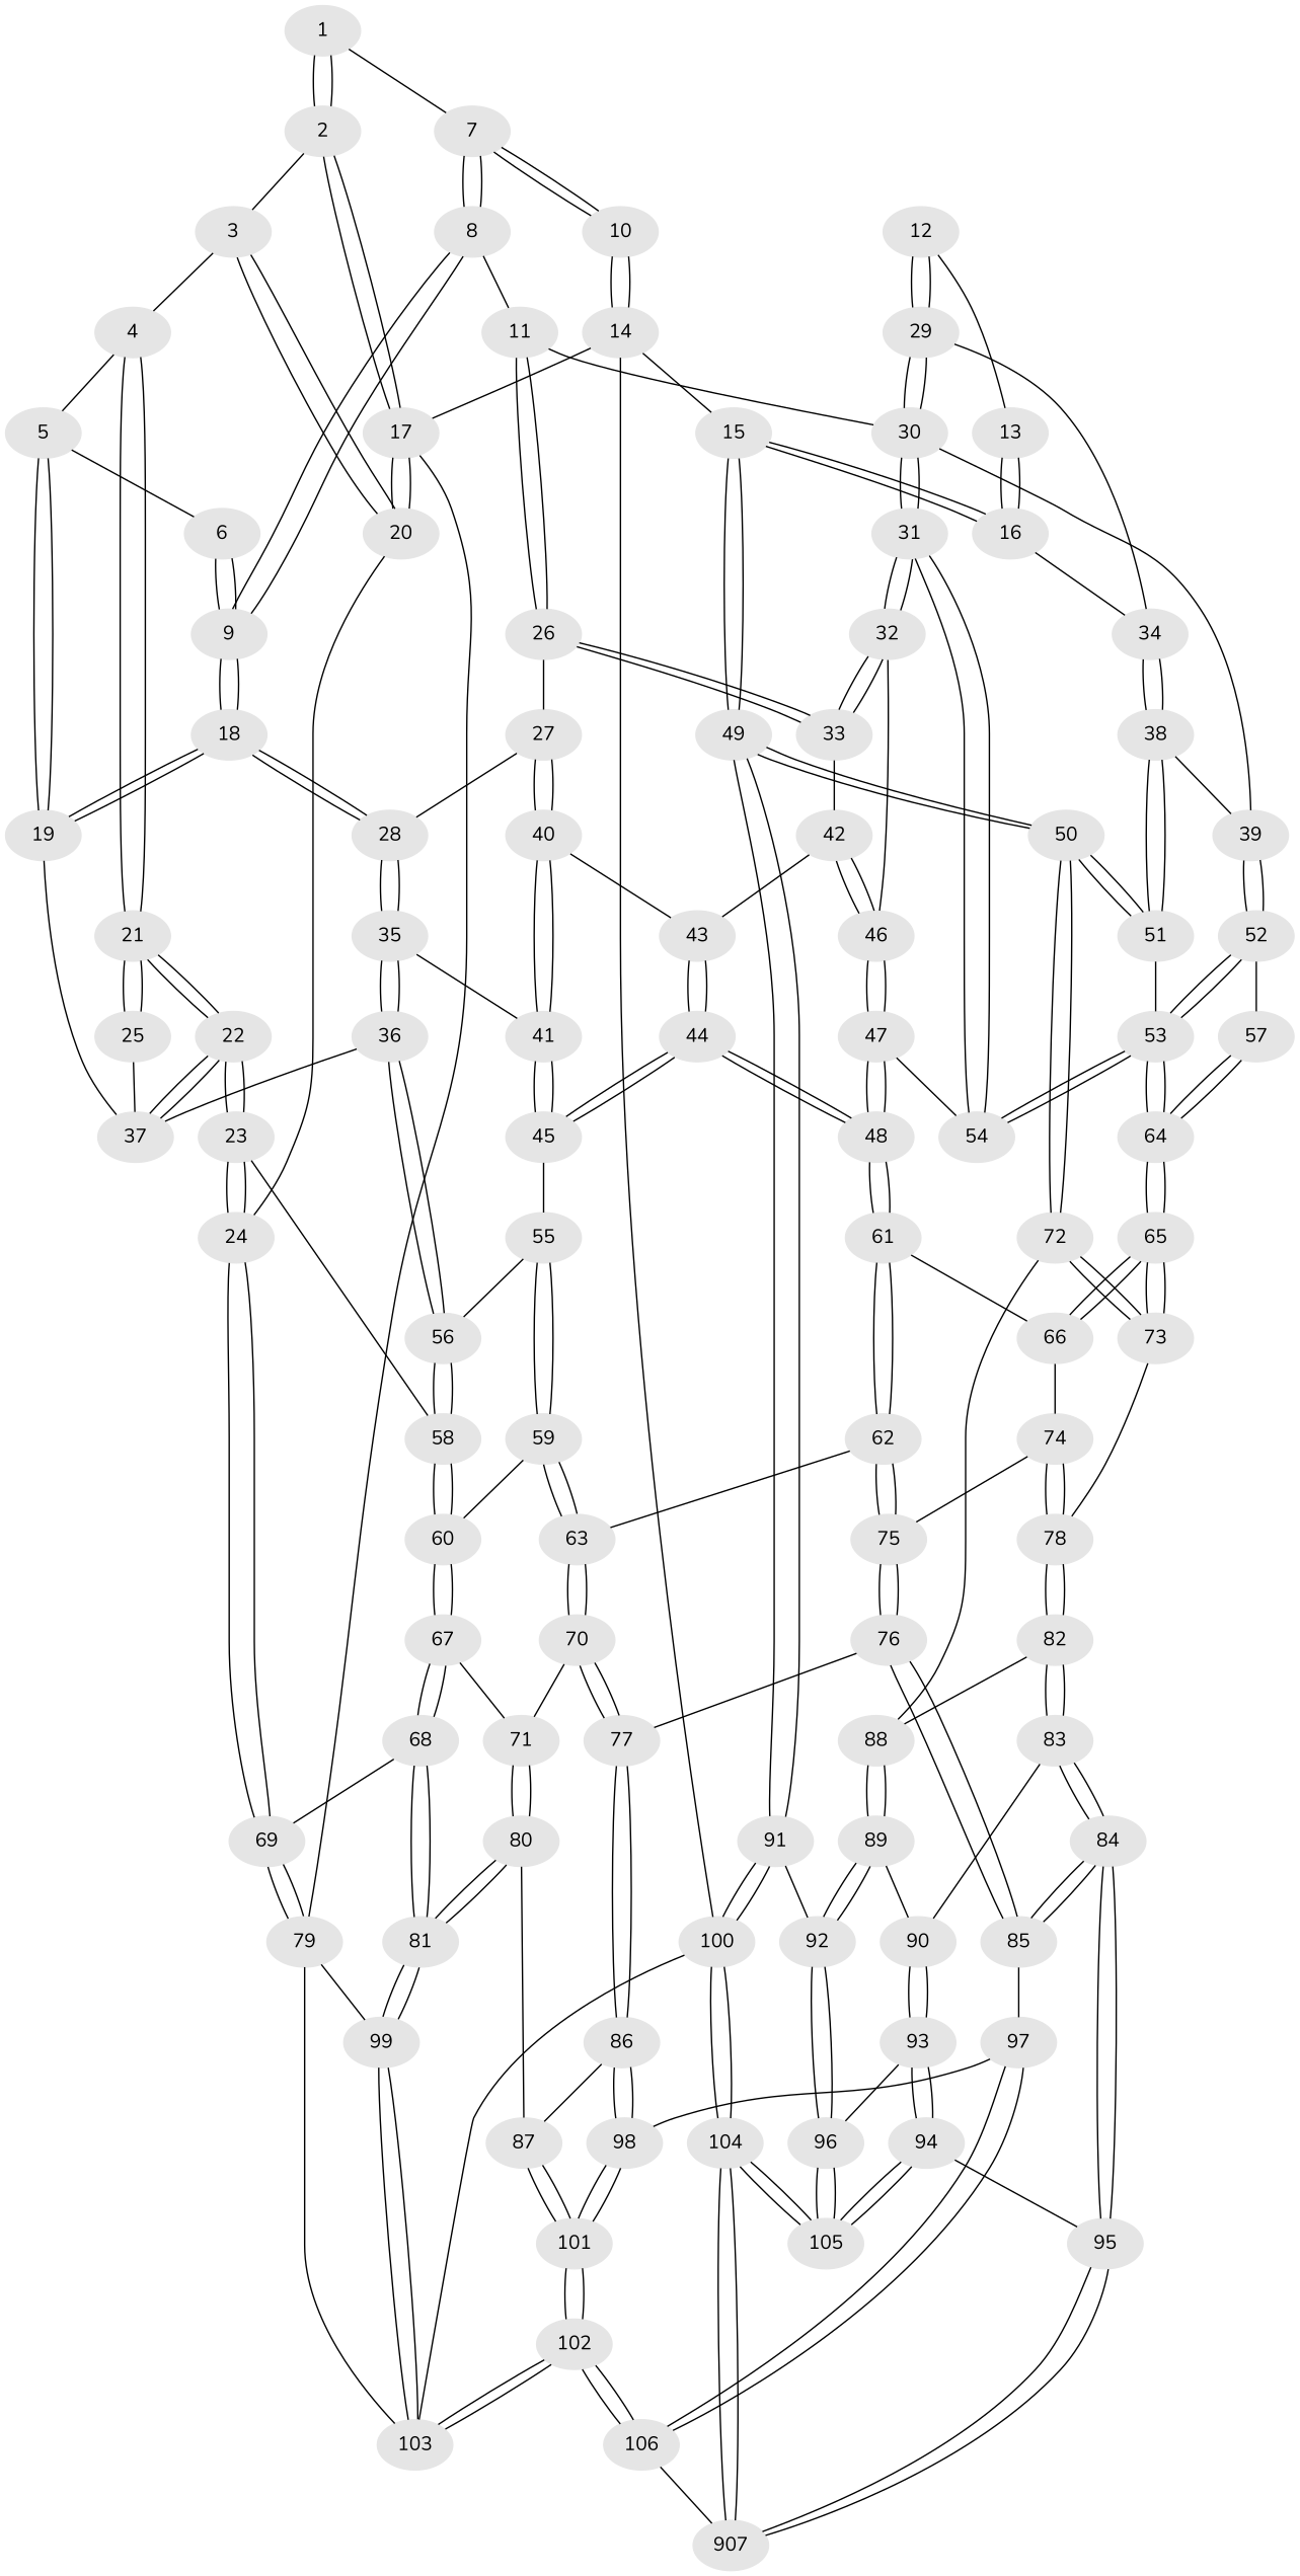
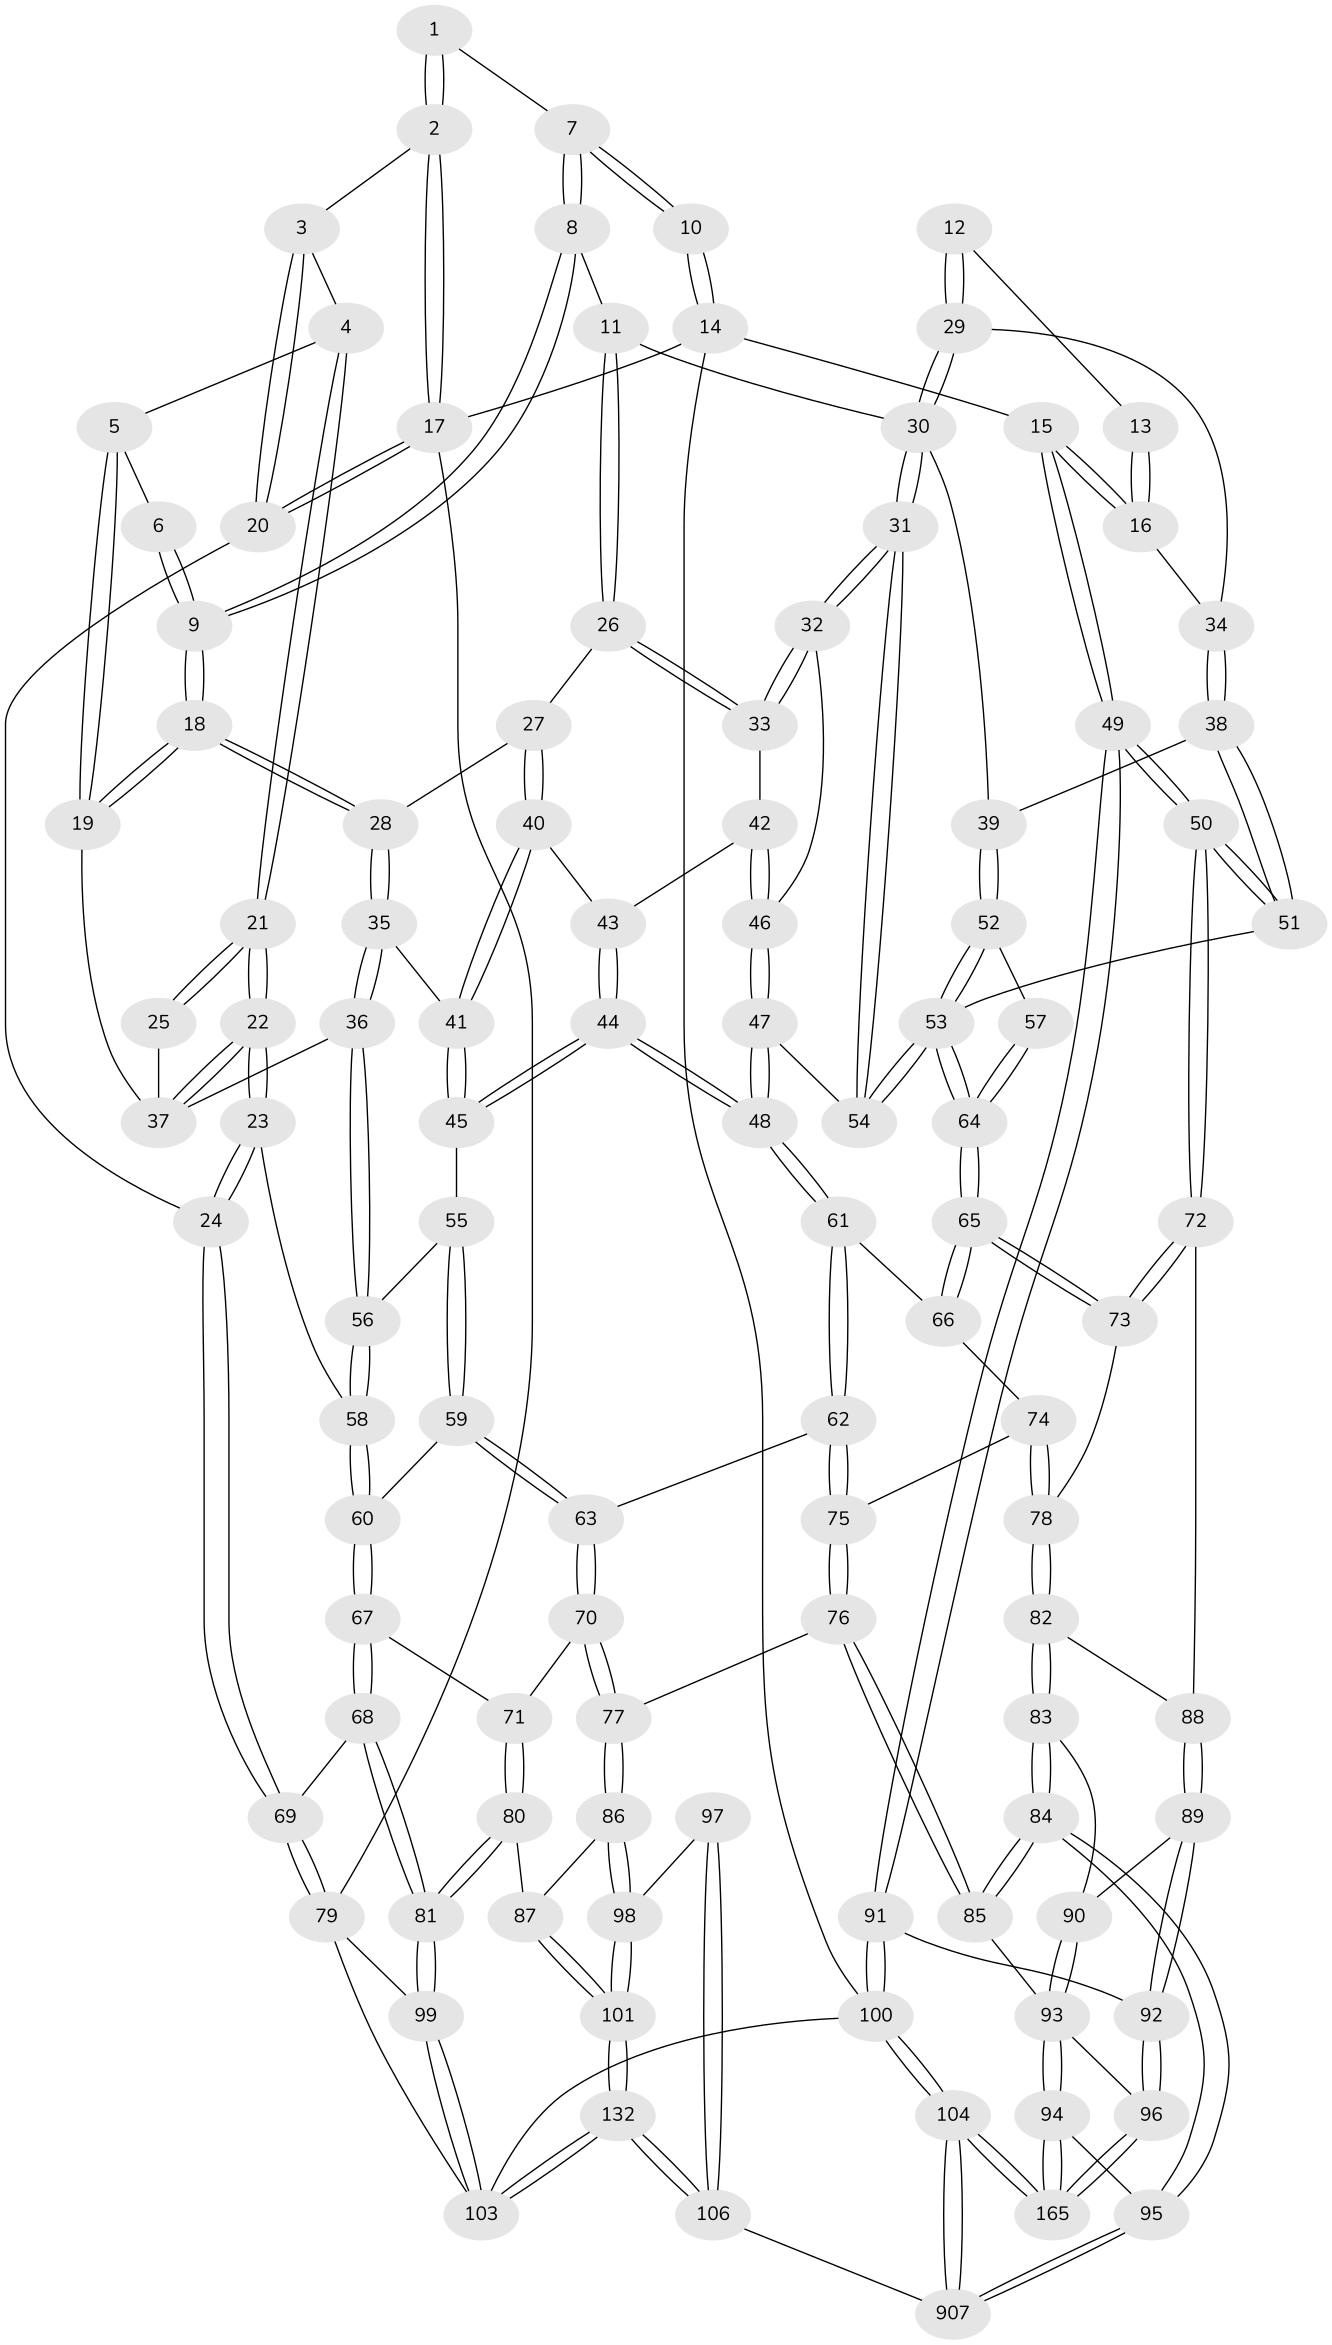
  graph {
    fontname=Nunito
    node [color=gray90 fontname=Nunito style=filled]
    edge [fontname=Nunito]
    1
    2
    7
    3
    17
    8
    10
    4
    20
    79
    5
    21
    24
    6
    19
    25
    22
    9
    37
    18
    11
    14
    26
    30
    28
    15
    100
    12
    13
    29
    27
    33
    16
    34
    49
    103
    104
    50
    91
    38
    99
    35
    69
    23
    58
    60
    40
    42
    41
    43
    36
    31
    39
    32
    54
    52
    46
    47
    51
    56
    45
    53
    57
    44
    55
    48
    61
    59
    62
    66
    72
    92
    73
    88
    64
    65
    63
    67
    70
    68
    71
    75
    74
    76
    77
    78
    81
    80
    86
    87
    89
    82
    85
    97
    98
    83
    101
    84
    90
    95
    93
    n102 [label=907]
    106
-   102
+   102 [label=132]
    96
    94
-   105
+   105 [label=165]
    1 -- 2
    1 -- 2
    1 -- 7
    2 -- 3
    2 -- 17
    2 -- 17
    7 -- 8
    7 -- 8
    7 -- 10
    7 -- 10
    3 -- 4
    3 -- 20
    3 -- 20
    17 -- 20
    17 -- 20
    17 -- 79
    8 -- 9
    8 -- 9
    8 -- 11
    10 -- 14
    10 -- 14
    4 -- 5
    4 -- 21
    4 -- 21
    20 -- 24
    79 -- 103
    79 -- 99
    5 -- 6
    5 -- 19
    5 -- 19
    21 -- 25
    21 -- 25
    21 -- 22
    21 -- 22
    24 -- 69
    24 -- 69
    6 -- 9
    6 -- 9
    19 -- 37
    25 -- 37
    22 -- 37
    22 -- 37
    22 -- 23
    22 -- 23
    9 -- 18
    9 -- 18
    18 -- 19
    18 -- 19
    18 -- 28
    18 -- 28
    11 -- 26
    11 -- 26
    11 -- 30
    14 -- 17
    14 -- 15
    14 -- 100
    26 -- 27
    26 -- 33
    26 -- 33
    30 -- 31
    30 -- 31
    30 -- 39
    28 -- 35
    28 -- 35
    15 -- 16
    15 -- 16
    15 -- 49
    15 -- 49
    100 -- 103
    100 -- 104
    100 -- 104
    12 -- 13
    12 -- 29
    12 -- 29
    13 -- 16
    13 -- 16
    29 -- 30
    29 -- 30
    29 -- 34
    27 -- 28
    27 -- 40
    27 -- 40
    33 -- 42
    16 -- 34
    34 -- 38
    34 -- 38
    49 -- 50
    49 -- 50
    49 -- 91
    49 -- 91
    104 -- n102
    104 -- n102
    104 -- 105
    104 -- 105
    50 -- 51
    50 -- 51
    50 -- 72
    50 -- 72
    91 -- 100
    91 -- 100
    91 -- 92
    38 -- 39
    38 -- 51
    38 -- 51
    99 -- 103
    99 -- 103
    35 -- 41
    35 -- 36
    35 -- 36
    69 -- 79
    69 -- 79
    23 -- 24
    23 -- 24
    23 -- 58
    58 -- 60
    58 -- 60
    60 -- 67
    60 -- 67
    40 -- 41
    40 -- 41
    40 -- 43
    42 -- 43
    42 -- 46
    42 -- 46
    41 -- 45
    41 -- 45
    43 -- 44
    43 -- 44
    36 -- 37
    36 -- 56
    36 -- 56
    31 -- 32
    31 -- 32
    31 -- 54
    31 -- 54
    39 -- 52
    39 -- 52
    32 -- 33
    32 -- 33
    32 -- 46
    52 -- 53
    52 -- 53
    52 -- 57
    46 -- 47
    46 -- 47
    47 -- 54
    47 -- 48
    47 -- 48
    51 -- 53
    56 -- 58
    56 -- 58
    45 -- 55
    53 -- 54
    53 -- 54
    53 -- 64
    53 -- 64
    57 -- 64
    57 -- 64
    44 -- 45
    44 -- 45
    44 -- 48
    44 -- 48
    55 -- 56
    55 -- 59
    55 -- 59
    48 -- 61
    48 -- 61
    61 -- 62
    61 -- 62
    61 -- 66
    59 -- 60
    59 -- 63
    59 -- 63
    62 -- 63
    62 -- 75
    62 -- 75
    66 -- 74
    72 -- 73
    72 -- 73
    72 -- 88
    92 -- 96
    92 -- 96
    73 -- 78
    88 -- 89
    88 -- 89
    64 -- 65
    64 -- 65
    65 -- 66
    65 -- 66
    65 -- 73
    65 -- 73
    63 -- 70
    63 -- 70
    67 -- 68
    67 -- 68
    67 -- 71
    70 -- 71
    70 -- 77
    70 -- 77
    68 -- 69
    68 -- 81
    68 -- 81
    71 -- 80
    71 -- 80
    75 -- 76
    75 -- 76
    74 -- 75
    74 -- 78
    74 -- 78
    76 -- 77
    76 -- 85
    76 -- 85
    77 -- 86
    77 -- 86
    78 -- 82
    78 -- 82
    81 -- 99
    81 -- 99
    80 -- 81
    80 -- 81
    80 -- 87
    86 -- 87
    86 -- 98
    86 -- 98
    87 -- 101
    87 -- 101
    89 -- 92
    89 -- 92
    89 -- 90
    82 -- 88
    82 -- 83
    82 -- 83
-   85 -- 97
+   85 -- 93
    97 -- 98
    97 -- 106
    97 -- 106
    98 -- 101
    98 -- 101
    83 -- 84
    83 -- 84
    83 -- 90
    101 -- 102
    101 -- 102
    84 -- 85
    84 -- 85
    84 -- 95
    84 -- 95
    90 -- 93
    90 -- 93
    95 -- n102
    95 -- n102
    93 -- 96
    93 -- 94
    93 -- 94
    106 -- n102
    102 -- 103
    102 -- 103
    102 -- 106
    102 -- 106
    96 -- 105
    96 -- 105
    94 -- 95
    94 -- 105
    94 -- 105
  }
